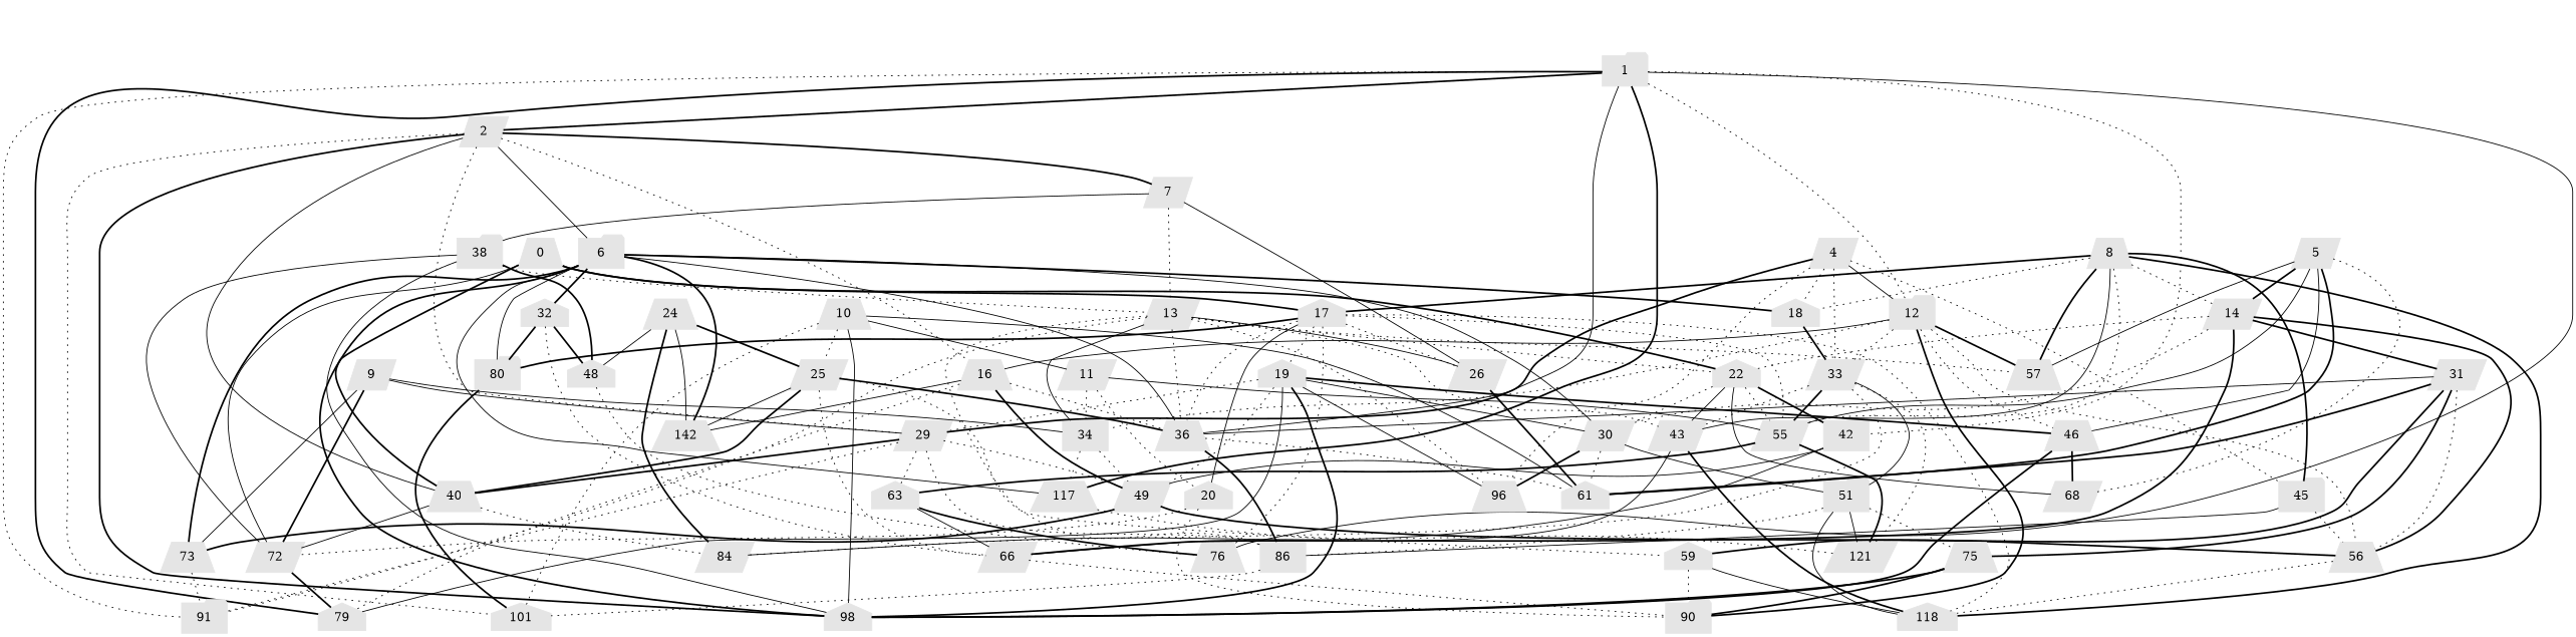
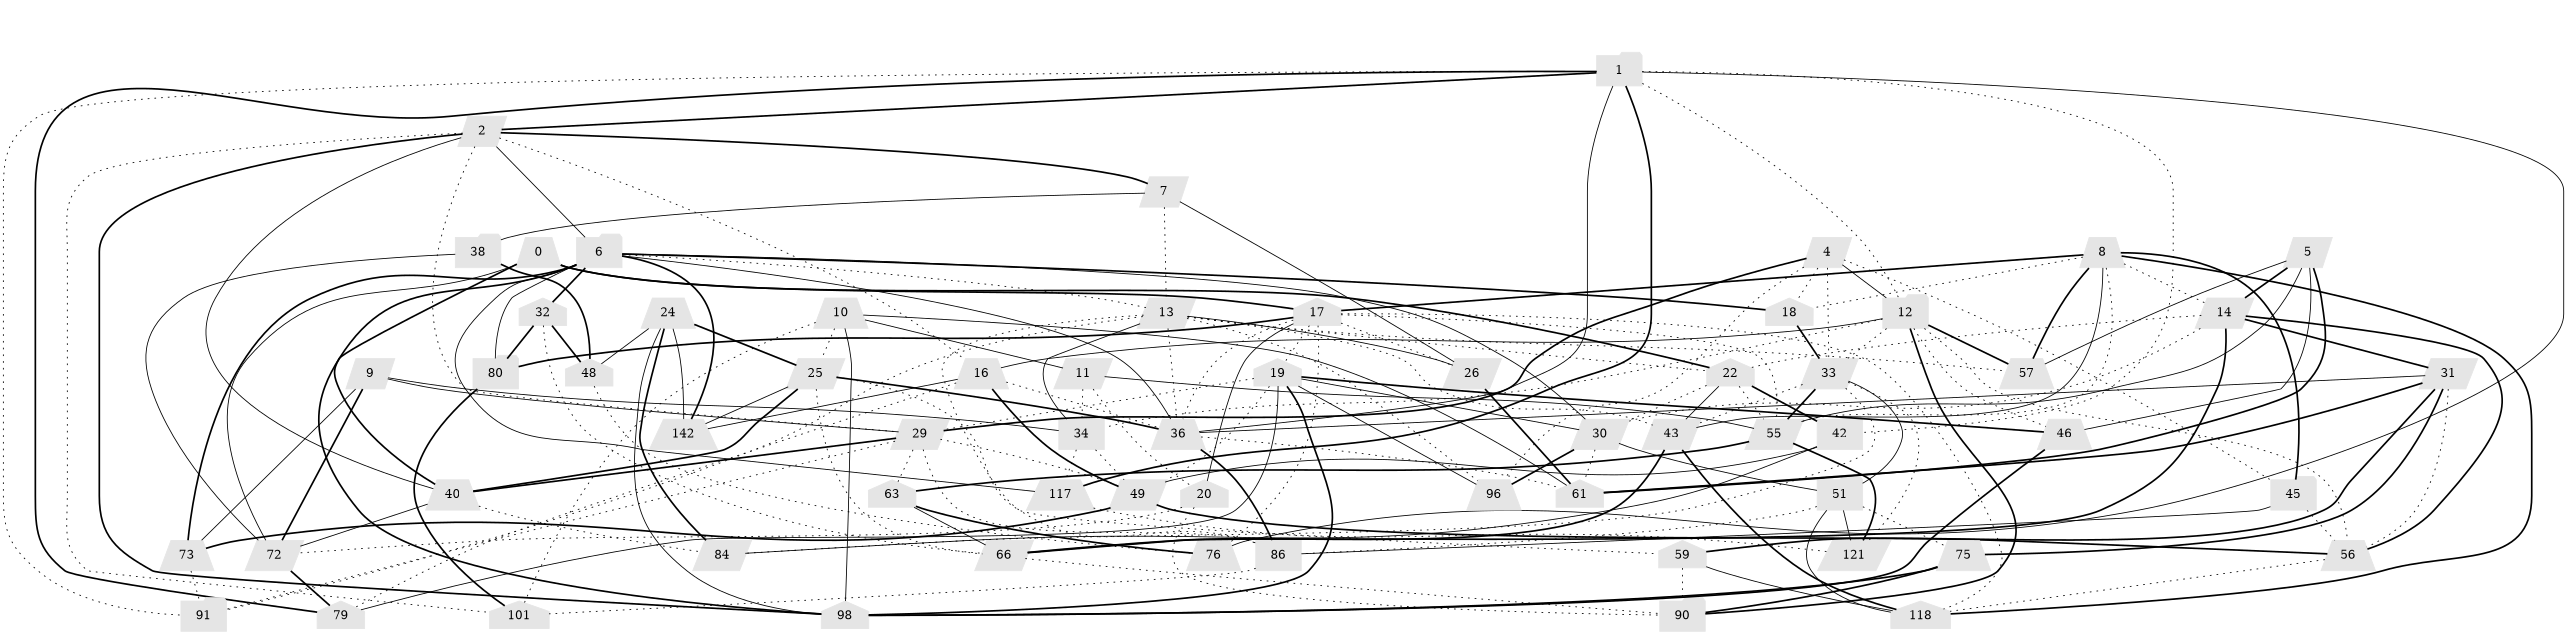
  graph {
    node [color=gray90 shape=parallelogram style=filled]
    edge [style=dotted]
    1 [shape=folder super="+41+28"]
    2 [super="+23+70"]
    12 [shape=folder super="+92+93"]
    36 [shape=trapezium super="+71"]
    42 [shape=folder]
    76 [shape=trapezium]
    79 [shape=house]
    91 [shape=folder]
    117 [shape=trapezium]
    6 [shape=folder super="+85+111+74+35"]
    7
    16 [shape=trapezium super="+127"]
    29 [super="+64+39"]
    40 [shape=trapezium super="+128"]
    98 [shape=house super="+103+129"]
    101 [shape=house]
    33 [super="+78+54"]
    46 [shape=trapezium super="+47"]
    57 [shape=trapezium]
    34 [shape=folder super="+52"]
    56 [shape=trapezium super="+115"]
    90 [shape=folder super="+95"]
    61 [shape=house super="+83"]
    86 [shape=folder super="+120"]
    49 [super="+106+60"]
    84
    121
    18 [shape=house]
    13 [super="+110+15+27"]
    32 [shape=house]
    73 [shape=trapezium super="+104"]
    80 [shape=folder]
    n33 [label=142 shape=trapezium]
    30 [super="+44"]
    26
    38 [shape=folder]
    63 [shape=house]
    72 [super="+124"]
    17 [shape=house super="+37+126"]
    55 [super="+82"]
    118 [shape=house super="+123"]
    20 [shape=house]
    19 [shape=house super="+58"]
    n44 [label=0 shape=trapezium]
    22 [shape=house super="+77+67+87"]
-   68
    43 [super="+119"]
    4 [super="+107"]
    45 [shape=folder]
    96 [shape=trapezium]
    51 [shape=folder super="+113"]
    5 [super="+53"]
    14 [super="+50"]
    31 [super="+97"]
    66 [super="+108"]
    48 [shape=house]
    8 [shape=trapezium super="+109+99"]
    9
    10 [shape=trapezium super="+69"]
    11
    25 [super="+112+65"]
    59 [shape=house]
    75 [shape=trapezium]
    24 [shape=trapezium]
    1 -- 2 [style=bold]
    1 -- 12
    1 -- 36 [style=solid]
    1 -- 42
    1 -- 76 [style=solid]
    1 -- 79 [style=bold]
    1 -- 91
    1 -- 117 [style=bold]
    2 -- 6 [style=solid]
    2 -- 7 [style=bold]
    2 -- 16
    2 -- 29
    2 -- 40 [style=solid]
    2 -- 98 [style=bold]
    2 -- 101
    12 -- 16 [style=solid]
    12 -- 33
    12 -- 46 [weight=2]
    12 -- 57 [style=bold]
    12 -- 34
    12 -- 56
    12 -- 90 [style=bold]
    36 -- 61
    36 -- 86 [style=bold]
    42 -- 49 [style=solid]
    42 -- 84 [style=solid]
    117 -- 121
    6 -- 36 [style=solid]
    6 -- 117 [style=solid]
    6 -- 98 [style=bold]
    6 -- 18 [style=bold]
-   38 -- 13
+   6 -- 13
    6 -- 32 [style=bold]
    6 -- 73 [style=bold weight=3]
    6 -- 80 [style=solid]
    6 -- n33 [style=bold]
    6 -- 30 [style=solid weight=2]
    7 -- 13
    7 -- 26 [style=solid]
    7 -- 38 [style=solid]
    16 -- 36
    16 -- 79
    16 -- 49 [style=bold]
    16 -- n33 [style=solid]
    29 -- 91
    29 -- 40 [style=bold]
    29 -- 86
    29 -- 49 [weight=2]
    29 -- 63
    40 -- 84
    40 -- 72 [style=solid]
    33 -- 84
    33 -- 121
    33 -- 55 [style=bold]
    33 -- 43
    33 -- 51 [style=solid]
    46 -- 98 [style=bold]
-   46 -- 68 [style=bold]
    34 -- 117
    34 -- 49
    56 -- 118
    86 -- 101
    49 -- 56 [style=bold]
    49 -- 73 [style=bold]
    18 -- 33 [style=bold]
    13 -- 36 [weight=2]
    13 -- 91
    13 -- 57
    13 -- 34 [style=solid]
    13 -- 86
    13 -- 26 [style=solid]
    13 -- 22
    13 -- 43
    13 -- 96
    32 -- 80 [style=bold]
    32 -- 66
    32 -- 48 [style=bold]
    73 -- 91
    80 -- 101 [style=bold]
    30 -- 61
    30 -- 96 [style=bold]
    30 -- 51 [style=solid]
    26 -- 61 [style=bold]
-   38 -- 98 [style=solid]
+   24 -- 98 [style=solid]
    38 -- 72 [style=solid]
    38 -- 48 [style=bold]
    63 -- 76 [style=bold]
    63 -- 66 [style=solid]
    72 -- 79 [style=bold]
    17 -- 36
    17 -- 76
    17 -- 80 [style=bold]
    17 -- 26
    17 -- 55
    17 -- 118
    17 -- 20 [style=solid]
    17 -- 19
    55 -- 121 [style=bold]
    55 -- 63 [style=bold]
    20 -- 90
    20 -- 72
    19 -- 79 [style=solid]
    19 -- 29
    19 -- 98 [style=bold weight=2]
    19 -- 46 [style=bold]
    19 -- 49
    19 -- 30 [style=solid]
    19 -- 96 [style=solid]
    n44 -- 40 [style=bold]
    n44 -- 72 [style=solid]
    n44 -- 17 [style=bold]
    n44 -- 22 [style=bold]
    22 -- 42 [style=bold]
    22 -- 30
    22 -- 55
-   22 -- 68 [style=solid weight=2]
    22 -- 43 [style=solid]
    43 -- 118 [style=bold]
-   43 -- 66 [style=solid]
+   43 -- 66 [style=bold]
    4 -- 12 [style=solid]
    4 -- 29 [style=bold]
    4 -- 33
    4 -- 18
    4 -- 45
    4 -- 96
    45 -- 56
    45 -- 86 [style=solid]
    51 -- 86
    51 -- 121 [style=solid]
    51 -- 118 [style=solid]
    51 -- 75
    5 -- 46 [style=solid]
    5 -- 57 [style=solid]
    5 -- 61 [style=bold]
    5 -- 55 [style=solid]
-   5 -- 68
    5 -- 14 [style=bold]
    14 -- 56 [style=bold]
    14 -- 30
    14 -- 22 [weight=2]
    14 -- 31 [style=bold]
    14 -- 66 [style=bold]
    31 -- 36 [style=solid]
    31 -- 56
    31 -- 61 [style=bold]
    31 -- 59 [style=bold]
    31 -- 75 [style=bold]
    66 -- 90
    48 -- 76
    8 -- 57 [style=bold]
    8 -- 18
    8 -- 17 [style=bold]
    8 -- 55
    8 -- 118 [style=bold]
    8 -- 43 [style=solid]
    8 -- 45 [style=bold]
    8 -- 14
    9 -- 29 [style=solid]
    9 -- 34 [style=solid]
    9 -- 73 [style=solid]
    9 -- 72 [style=bold]
    10 -- 98 [style=solid]
    10 -- 101
    10 -- 61 [style=solid]
    10 -- 11 [style=solid]
    10 -- 25 [weight=2]
    11 -- 34
    11 -- 55 [style=solid]
    11 -- 20
    25 -- 36 [style=bold]
    25 -- 40 [style=bold]
    25 -- n33 [style=solid]
    25 -- 66
    25 -- 59
    59 -- 90
    59 -- 118 [style=solid]
    75 -- 98 [style=bold]
    75 -- 90 [style=bold]
    24 -- 84 [style=bold]
    24 -- n33 [style=solid]
    24 -- 48 [style=solid]
    24 -- 25 [style=bold]
  }
